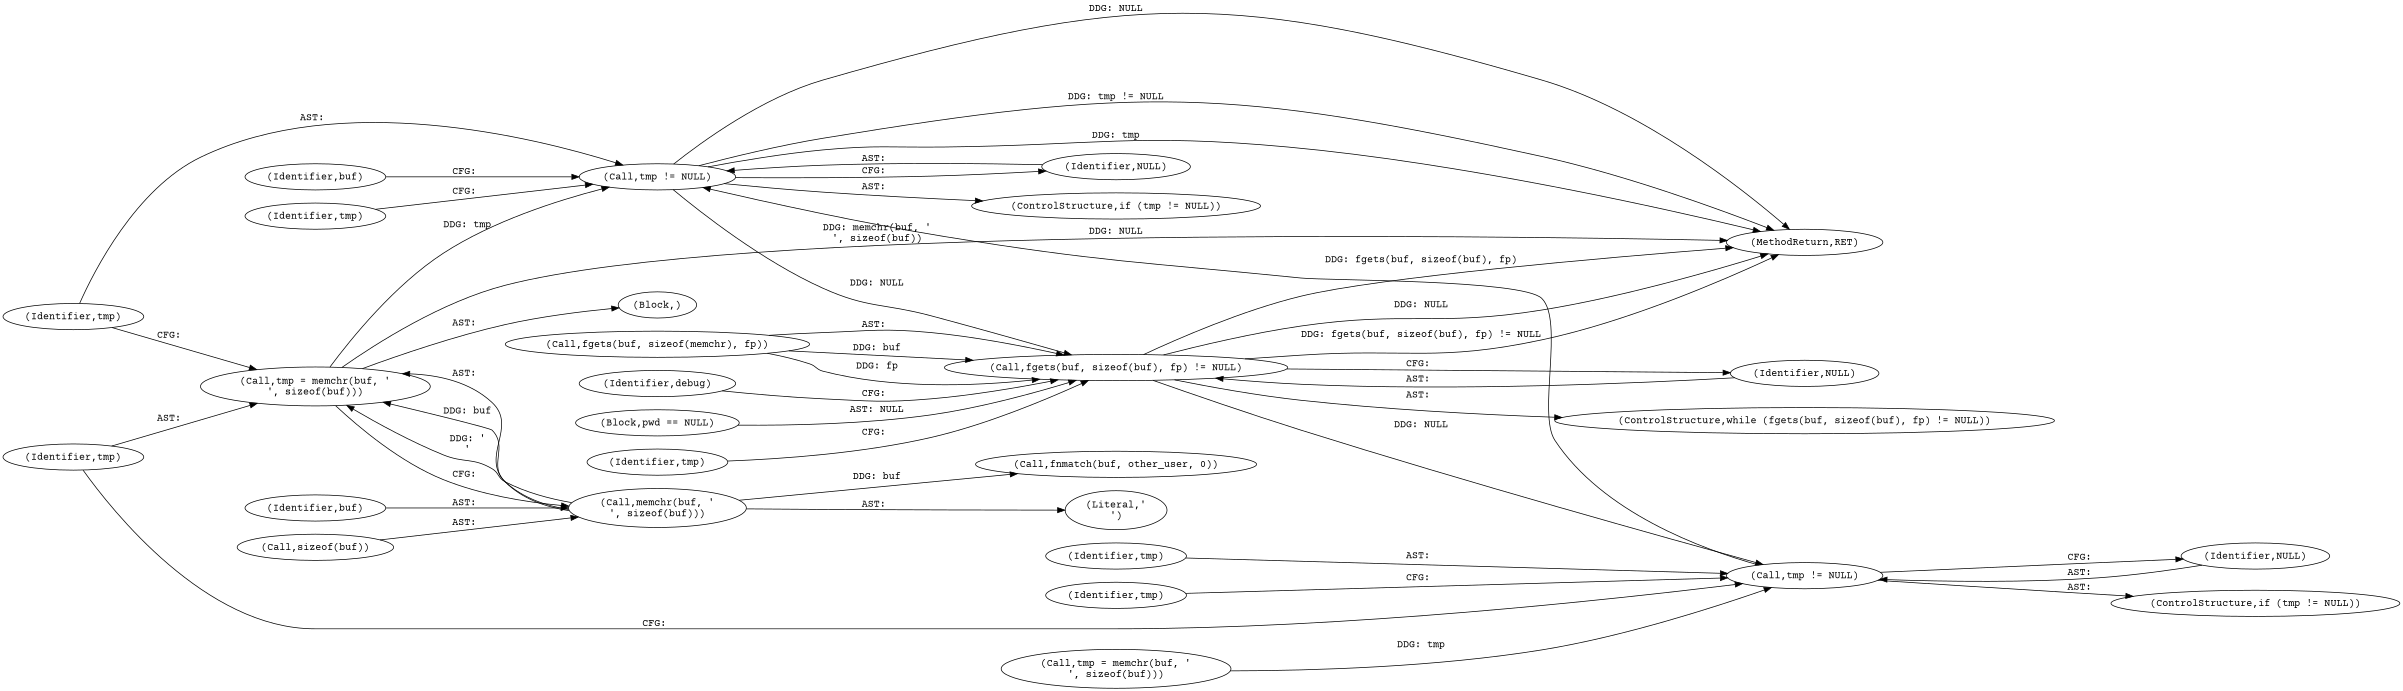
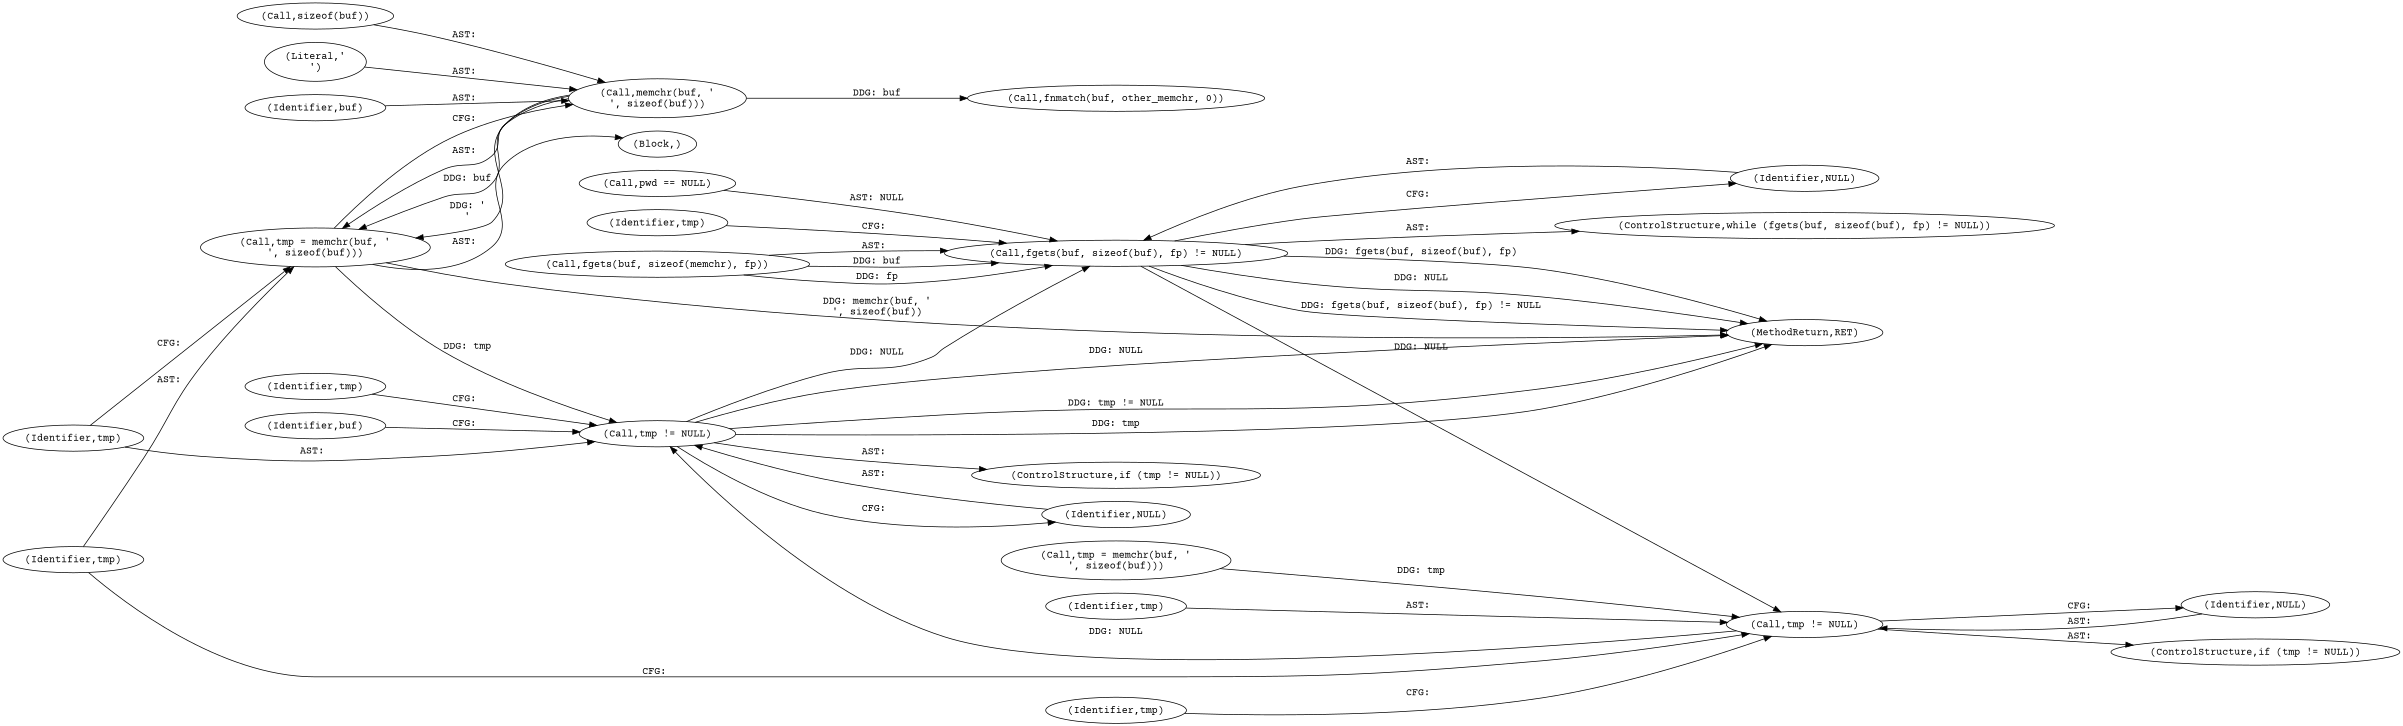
  digraph {
    fontname="Courier Prime"
    rankdir=LR
    node [fontname="Courier Prime"]
    edge [fontname="Courier Prime"]
    n1 [label="(Call,tmp = memchr(buf, '\n', sizeof(buf)))"]
    n2 [label="(Call,memchr(buf, '\n', sizeof(buf)))"]
    n3 [label="(Call,tmp != NULL)"]
    n4 [label="(Block,)"]
    n5 [label="(MethodReturn,RET)"]
-   n6 [label="(Call,fnmatch(buf, other_user, 0))"]
+   n6 [label="(Call,fnmatch(buf, other_memchr, 0))"]
    n7 [label="(Call,fgets(buf, sizeof(buf), fp) != NULL)"]
    n8 [label="(Identifier,NULL)"]
    n9 [label="(ControlStructure,if (tmp != NULL))"]
    n10 [label="(Call,sizeof(buf))"]
    n11 [label="(Call,tmp != NULL)"]
    n12 [label="(Identifier,NULL)"]
    n13 [label="(ControlStructure,while (fgets(buf, sizeof(buf), fp) != NULL))"]
    n14 [label="(Identifier,NULL)"]
    n15 [label="(ControlStructure,if (tmp != NULL))"]
    n16 [label="(Identifier,tmp)"]
    n17 [label="(Identifier,tmp)"]
    n18 [label="(Identifier,tmp)"]
    n19 [label="(Literal,'\n')"]
    n20 [label="(Call,fgets(buf, sizeof(memchr), fp))"]
-   n21 [label="(Identifier,debug)"]
-   n22 [label="(Block,pwd == NULL)"]
+   n22 [label="(Call,pwd == NULL)"]
    n23 [label="(Identifier,tmp)"]
    n24 [label="(Identifier,tmp)"]
    n25 [label="(Identifier,tmp)"]
    n26 [label="(Identifier,buf)"]
    n27 [label="(Identifier,buf)"]
    n28 [label="(Call,tmp = memchr(buf, '\r', sizeof(buf)))"]
    n1 -> n2 [label="CFG: "]
    n1 -> n3 [label="DDG: tmp"]
    n1 -> n4 [label="AST: "]
    n1 -> n5 [label="DDG: memchr(buf, '\n', sizeof(buf))"]
    n2 -> n1 [label="AST: "]
    n2 -> n1 [label="DDG: buf"]
    n2 -> n1 [label="DDG: '\n'"]
    n2 -> n6 [label="DDG: buf"]
    n3 -> n5 [label="DDG: tmp"]
    n3 -> n5 [label="DDG: NULL"]
    n3 -> n5 [label="DDG: tmp != NULL"]
    n3 -> n7 [label="DDG: NULL"]
    n3 -> n8 [label="CFG: "]
    n3 -> n9 [label="AST: "]
    n7 -> n5 [label="DDG: fgets(buf, sizeof(buf), fp)"]
    n7 -> n5 [label="DDG: NULL"]
    n7 -> n5 [label="DDG: fgets(buf, sizeof(buf), fp) != NULL"]
    n7 -> n11 [label="DDG: NULL"]
    n7 -> n12 [label="CFG: "]
    n7 -> n13 [label="AST: "]
    n8 -> n3 [label="AST: "]
    n10 -> n2 [label="AST: "]
    n11 -> n3 [label="DDG: NULL"]
    n11 -> n14 [label="CFG: "]
    n11 -> n15 [label="AST: "]
    n12 -> n7 [label="AST: "]
    n14 -> n11 [label="AST: "]
    n16 -> n3 [label="CFG: "]
    n17 -> n11 [label="AST: "]
    n18 -> n1 [label="AST: "]
    n18 -> n11 [label="CFG: "]
-   n2 -> n19 [label="AST: "]
+   n19 -> n2 [label="AST: "]
    n20 -> n7 [label="AST: "]
    n20 -> n7 [label="DDG: buf"]
    n20 -> n7 [label="DDG: fp"]
-   n21 -> n7 [label="CFG: "]
    n22 -> n7 [label="AST: NULL"]
    n23 -> n1 [label="CFG: "]
    n23 -> n3 [label="AST: "]
    n24 -> n11 [label="CFG: "]
    n25 -> n7 [label="CFG: "]
    n26 -> n3 [label="CFG: "]
    n27 -> n2 [label="AST: "]
    n28 -> n11 [label="DDG: tmp"]
  }
